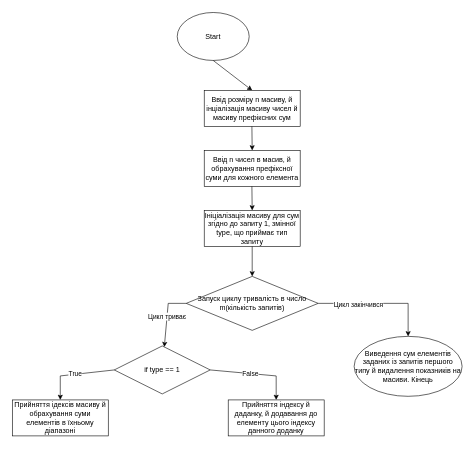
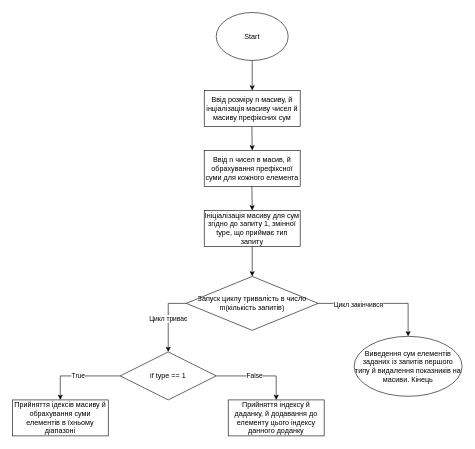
  <mxCell id="0" />
  <mxCell id="1" parent="0" />
- <mxCell id="2" value="Start" style="ellipse;whiteSpace=wrap;html=1;" vertex="1" parent="1"><mxGeometry x="295" y="20" width="120" height="80" as="geometry" /></mxCell>
+ <mxCell id="2" value="Start" style="ellipse;whiteSpace=wrap;html=1;" vertex="1" parent="1"><mxGeometry x="360" y="20" width="120" height="80" as="geometry" /></mxCell>
  <mxCell id="3" value="" style="endArrow=classic;html=1;rounded=0;exitX=0.5;exitY=1;exitDx=0;exitDy=0;" edge="1" parent="1" source="2"><mxGeometry width="50" height="50" relative="1" as="geometry"><mxPoint x="410" y="130" as="sourcePoint" /><mxPoint x="420" y="150" as="targetPoint" /></mxGeometry></mxCell>
  <mxCell id="4" value="Ввід розміру n масиву, й інціалізація масиву чисел й масиву префіксних сум" style="rounded=0;whiteSpace=wrap;html=1;" vertex="1" parent="1"><mxGeometry x="340" y="150" width="160" height="60" as="geometry" /></mxCell>
  <mxCell id="5" value="Ввід n чисел в масив, й обрахування префіксної суми для кожного елемента" style="rounded=0;whiteSpace=wrap;html=1;" vertex="1" parent="1"><mxGeometry x="340" y="250" width="160" height="60" as="geometry" /></mxCell>
  <mxCell id="6" value="" style="endArrow=classic;html=1;rounded=0;exitX=0.5;exitY=1;exitDx=0;exitDy=0;" edge="1" parent="1"><mxGeometry width="50" height="50" relative="1" as="geometry"><mxPoint x="419.5" y="210" as="sourcePoint" /><mxPoint x="420" y="250" as="targetPoint" /></mxGeometry></mxCell>
  <mxCell id="7" value="Ініціалізація масиву для сум згідно до запиту 1, змінної type, що приймає тип запиту" style="rounded=0;whiteSpace=wrap;html=1;" vertex="1" parent="1"><mxGeometry x="340" y="350" width="160" height="60" as="geometry" /></mxCell>
  <mxCell id="8" value="" style="endArrow=classic;html=1;rounded=0;exitX=0.5;exitY=1;exitDx=0;exitDy=0;" edge="1" parent="1"><mxGeometry width="50" height="50" relative="1" as="geometry"><mxPoint x="419.5" y="310" as="sourcePoint" /><mxPoint x="420" y="350" as="targetPoint" /></mxGeometry></mxCell>
- <mxCell id="9" value="if type == 1" style="rhombus;whiteSpace=wrap;html=1;" vertex="1" parent="1"><mxGeometry x="190" y="576" width="160" height="80" as="geometry" /></mxCell>
+ <mxCell id="9" value="if type == 1" style="rhombus;whiteSpace=wrap;html=1;" vertex="1" parent="1"><mxGeometry x="200" y="586" width="160" height="80" as="geometry" /></mxCell>
  <mxCell id="10" value="" style="endArrow=classic;html=1;rounded=0;exitX=0.5;exitY=1;exitDx=0;exitDy=0;entryX=0.5;entryY=0;entryDx=0;entryDy=0;" edge="1" parent="1" source="7" target="16"><mxGeometry width="50" height="50" relative="1" as="geometry"><mxPoint x="580" y="450" as="sourcePoint" /><mxPoint x="630" y="400" as="targetPoint" /></mxGeometry></mxCell>
  <mxCell id="11" value="" style="endArrow=classic;html=1;rounded=0;exitX=1;exitY=0.5;exitDx=0;exitDy=0;entryX=0.5;entryY=0;entryDx=0;entryDy=0;fontStyle=1" edge="1" parent="1" source="9" target="13"><mxGeometry width="50" height="50" relative="1" as="geometry"><mxPoint x="440" y="586" as="sourcePoint" /><mxPoint x="490" y="536" as="targetPoint" /><Array as="points"><mxPoint x="460" y="626" /></Array></mxGeometry></mxCell>
  <mxCell id="12" value="False" style="edgeLabel;html=1;align=center;verticalAlign=middle;resizable=0;points=[];" vertex="1" connectable="0" parent="11"><mxGeometry x="-0.103" y="1" relative="1" as="geometry"><mxPoint as="offset" /></mxGeometry></mxCell>
  <mxCell id="13" value="Прийняття індексу й даданку, й додавання до елементу цього індексу данного доданку" style="rounded=0;whiteSpace=wrap;html=1;" vertex="1" parent="1"><mxGeometry x="380" y="666" width="160" height="60" as="geometry" /></mxCell>
  <mxCell id="14" value="Прийняття ідексів масиву й обрахування суми елементів в їхньому діапазоні" style="rounded=0;whiteSpace=wrap;html=1;" vertex="1" parent="1"><mxGeometry y="666" width="160" height="60" as="geometry" x="20" /></mxCell>
  <mxCell id="15" value="True" style="endArrow=classic;html=1;rounded=0;exitX=0;exitY=0.5;exitDx=0;exitDy=0;entryX=0.5;entryY=0;entryDx=0;entryDy=0;" edge="1" parent="1" source="9" target="14"><mxGeometry width="50" height="50" relative="1" as="geometry"><mxPoint x="80" y="626" as="sourcePoint" /><mxPoint x="180" y="666" as="targetPoint" /><Array as="points"><mxPoint x="100" y="626" /></Array></mxGeometry></mxCell>
  <mxCell id="16" value="Запуск циклу тривалість в число m(кількість запитів)" style="rhombus;whiteSpace=wrap;html=1;" vertex="1" parent="1"><mxGeometry x="310" y="460" width="220" height="90" as="geometry" /></mxCell>
  <mxCell id="17" value="Цикл триває" style="endArrow=classic;html=1;rounded=0;exitX=0;exitY=0.5;exitDx=0;exitDy=0;" edge="1" parent="1" source="16" target="9"><mxGeometry width="50" height="50" relative="1" as="geometry"><mxPoint x="310" y="510" as="sourcePoint" /><mxPoint x="210" y="550" as="targetPoint" /><Array as="points"><mxPoint x="280" y="505" /></Array></mxGeometry></mxCell>
  <mxCell id="18" value="" style="endArrow=classic;html=1;rounded=0;exitX=1;exitY=0.5;exitDx=0;exitDy=0;" edge="1" parent="1" source="16"><mxGeometry width="50" height="50" relative="1" as="geometry"><mxPoint x="530" y="510" as="sourcePoint" /><mxPoint x="680" y="560" as="targetPoint" /><Array as="points"><mxPoint x="680" y="505" /></Array></mxGeometry></mxCell>
  <mxCell id="19" value="Цикл закінчився" style="edgeLabel;html=1;align=center;verticalAlign=middle;resizable=0;points=[];" vertex="1" connectable="0" parent="18"><mxGeometry x="-0.358" y="-1" relative="1" as="geometry"><mxPoint as="offset" /></mxGeometry></mxCell>
  <mxCell id="20" value="Виведення сум елементів заданих із запитів першого типу й видалення показників на масиви. Кінець" style="ellipse;whiteSpace=wrap;html=1;" vertex="1" parent="1"><mxGeometry x="590" y="560" width="180" height="100" as="geometry" /></mxCell>
